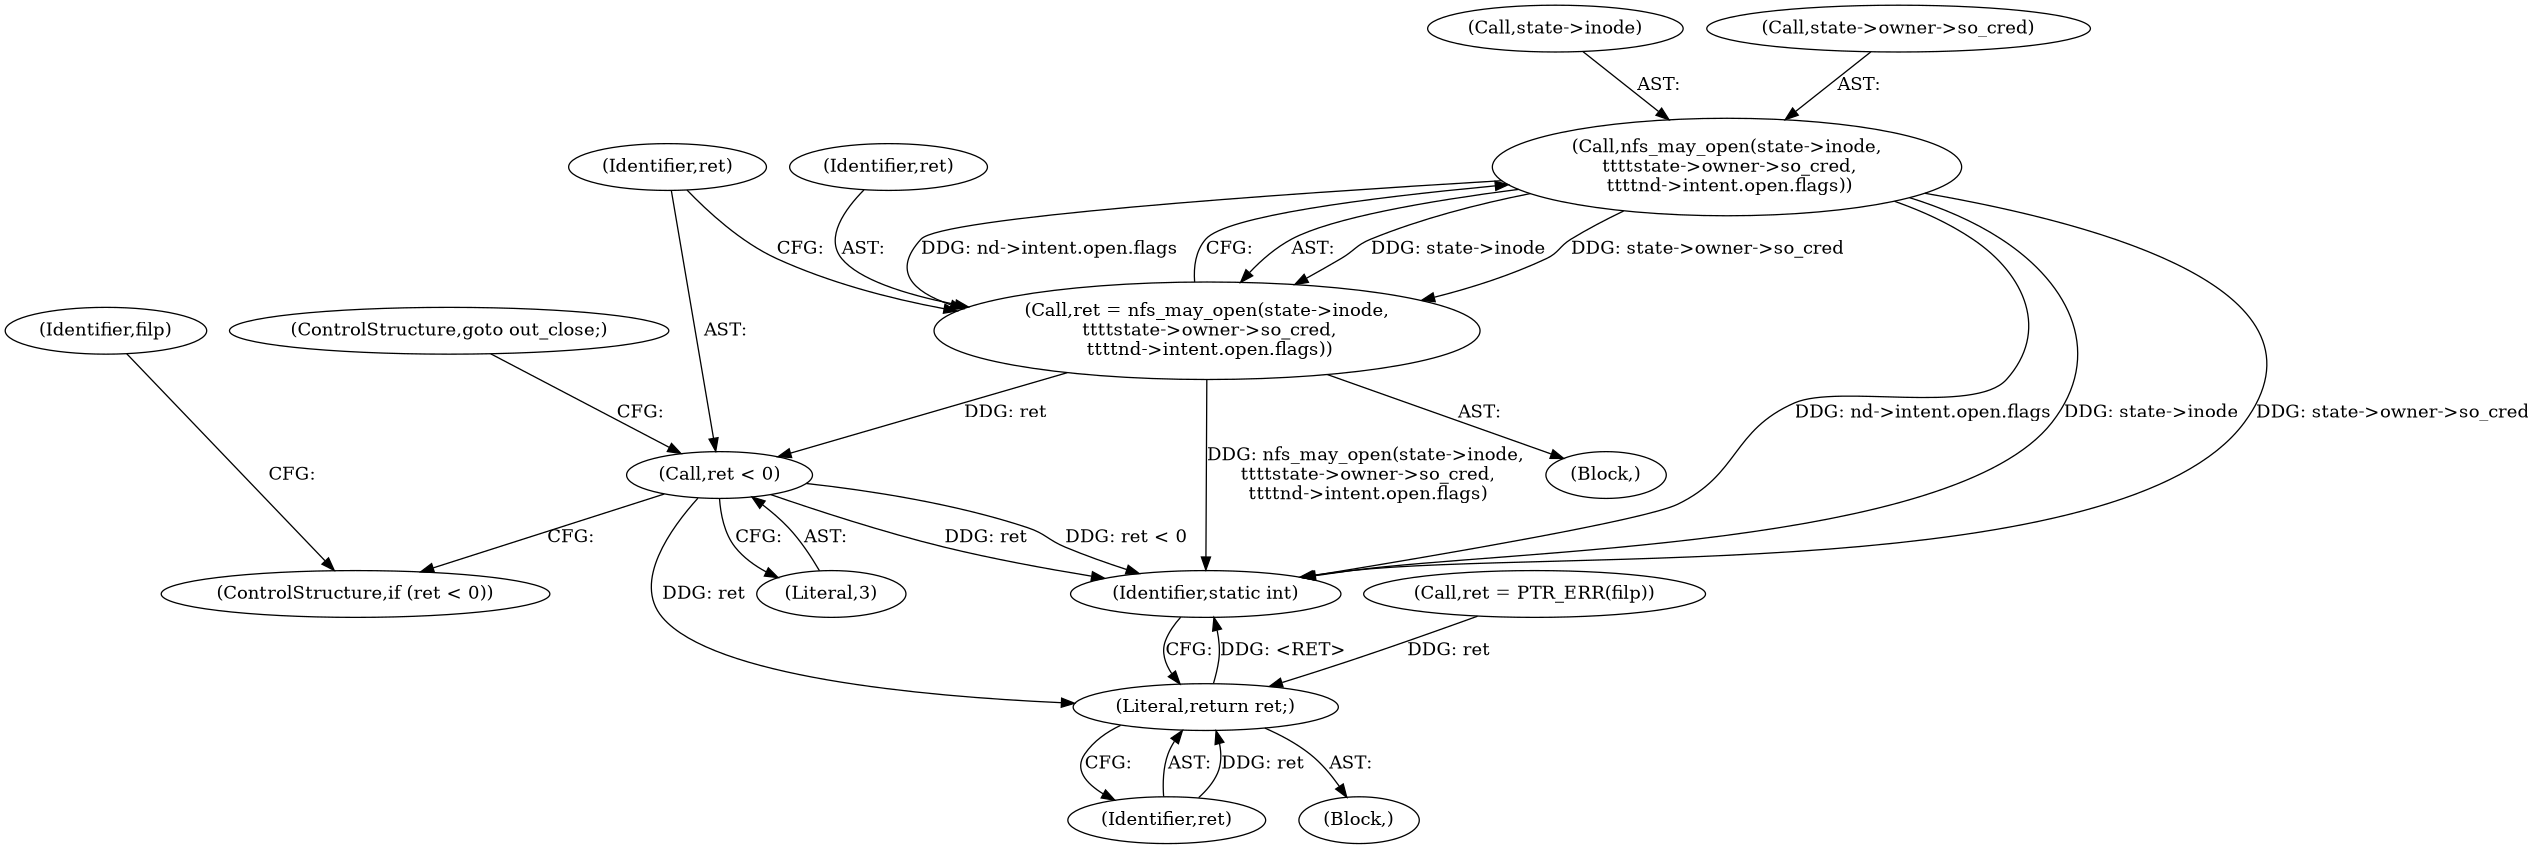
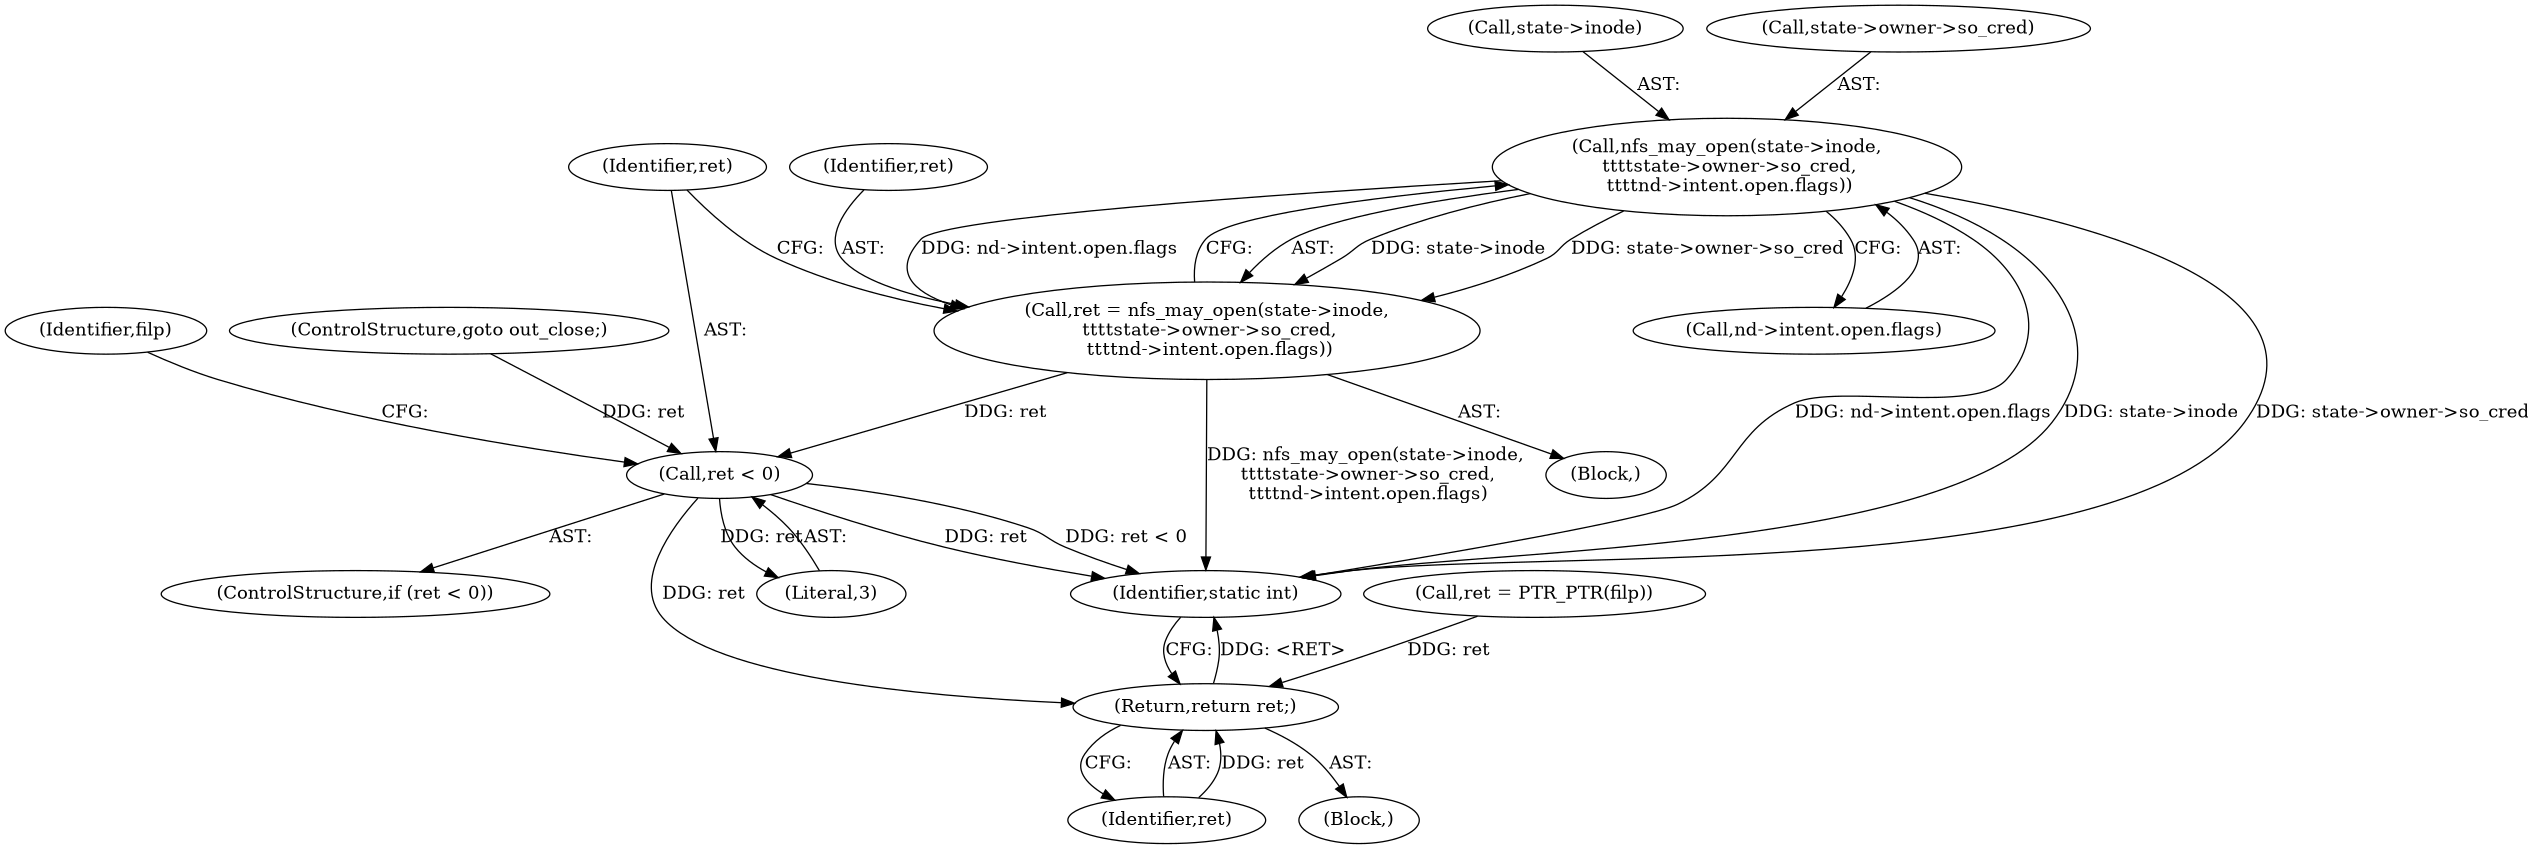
  digraph {
    n1 [label="(Call,nfs_may_open(state->inode,\n \t\t\t\tstate->owner->so_cred,\n \t\t\t\tnd->intent.open.flags))"]
    n2 [label="(Call,ret = nfs_may_open(state->inode,\n \t\t\t\tstate->owner->so_cred,\n \t\t\t\tnd->intent.open.flags))"]
+   n3 [label="(Call,nd->intent.open.flags)"]
    n4 [label="(Identifier,static int)"]
    n5 [label="(Call,ret < 0)"]
    n6 [label="(Block,)"]
-   n7 [label="(Literal,return ret;)"]
+   n7 [label="(Return,return ret;)"]
    n8 [label="(Literal,3)"]
    n9 [label="(ControlStructure,if (ret < 0))"]
    n10 [label="(Identifier,ret)"]
    n11 [label="(Block,)"]
    n12 [label="(Identifier,filp)"]
    n13 [label="(Call,state->inode)"]
    n14 [label="(Call,state->owner->so_cred)"]
    n15 [label="(ControlStructure,goto out_close;)"]
    n16 [label="(Identifier,ret)"]
    n17 [label="(Identifier,ret)"]
-   n18 [label="(Call,ret = PTR_ERR(filp))"]
+   n18 [label="(Call,ret = PTR_PTR(filp))"]
    n1 -> n2 [label="AST: "]
    n1 -> n2 [label="DDG: state->inode"]
    n1 -> n2 [label="DDG: state->owner->so_cred"]
    n1 -> n2 [label="DDG: nd->intent.open.flags"]
+   n1 -> n3 [label="CFG: "]
    n1 -> n4 [label="DDG: nd->intent.open.flags"]
    n1 -> n4 [label="DDG: state->inode"]
    n1 -> n4 [label="DDG: state->owner->so_cred"]
    n2 -> n1 [label="CFG: "]
    n2 -> n4 [label="DDG: nfs_may_open(state->inode,\n \t\t\t\tstate->owner->so_cred,\n \t\t\t\tnd->intent.open.flags)"]
    n2 -> n5 [label="DDG: ret"]
    n2 -> n6 [label="AST: "]
+   n3 -> n1 [label="AST: "]
    n4 -> n7 [label="CFG: "]
    n5 -> n4 [label="DDG: ret"]
    n5 -> n4 [label="DDG: ret < 0"]
    n5 -> n7 [label="DDG: ret"]
-   n5 -> n8 [label="CFG: "]
-   n5 -> n9 [label="CFG: "]
+   n5 -> n8 [label="DDG: ret"]
+   n5 -> n9 [label="AST: "]
    n7 -> n4 [label="DDG: <RET>"]
    n7 -> n10 [label="CFG: "]
    n7 -> n11 [label="AST: "]
    n8 -> n5 [label="AST: "]
    n10 -> n7 [label="AST: "]
    n10 -> n7 [label="DDG: ret"]
-   n12 -> n9 [label="CFG: "]
+   n12 -> n5 [label="CFG: "]
    n13 -> n1 [label="AST: "]
    n14 -> n1 [label="AST: "]
-   n15 -> n5 [label="CFG: "]
+   n15 -> n5 [label="DDG: ret"]
    n16 -> n2 [label="CFG: "]
    n16 -> n5 [label="AST: "]
    n17 -> n2 [label="AST: "]
    n18 -> n7 [label="DDG: ret"]
  }
